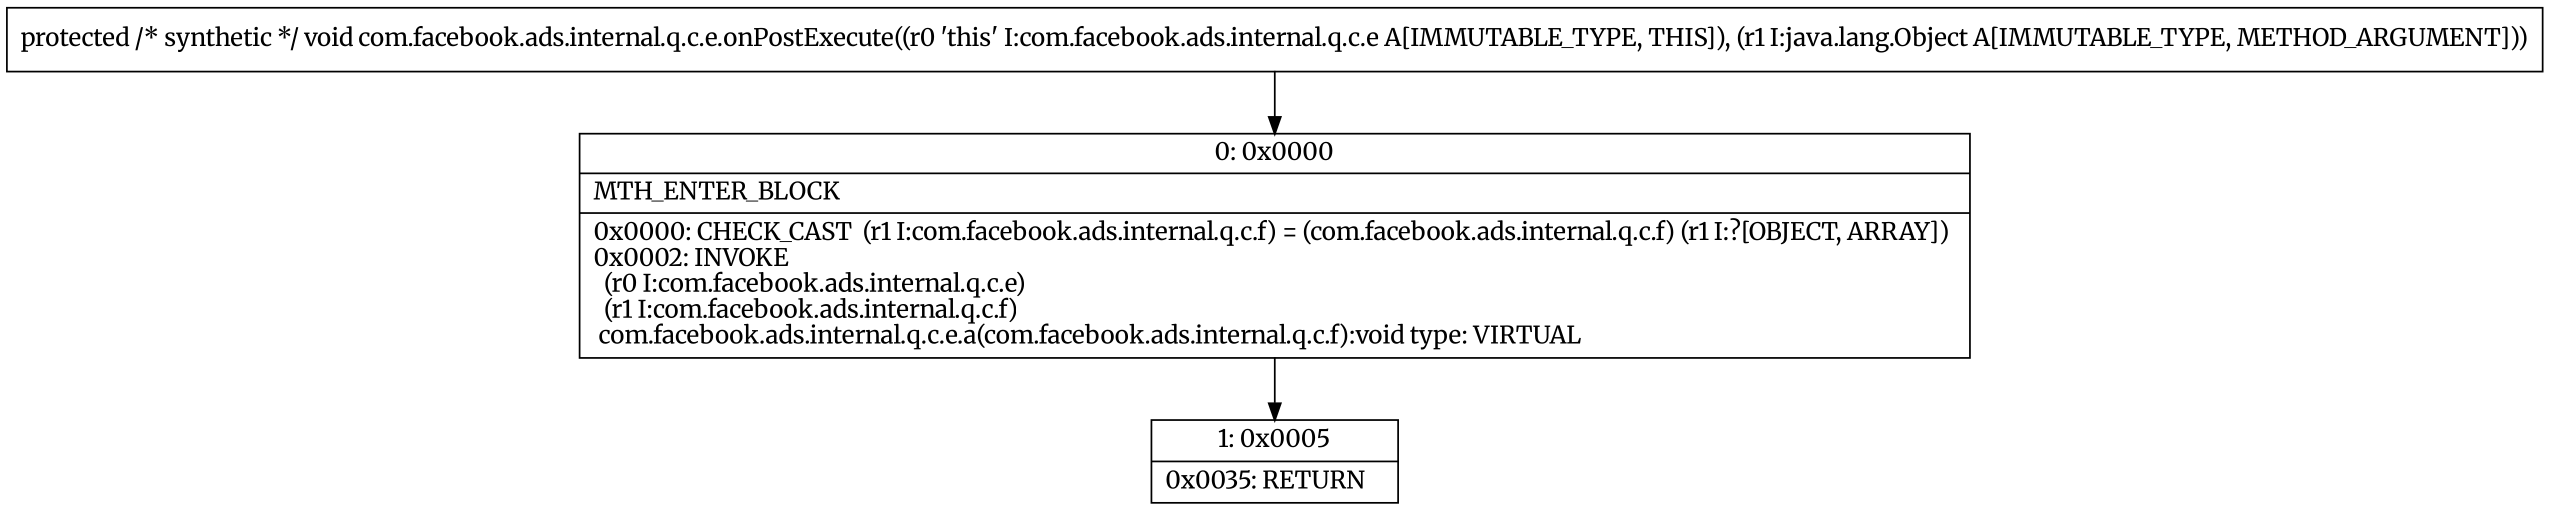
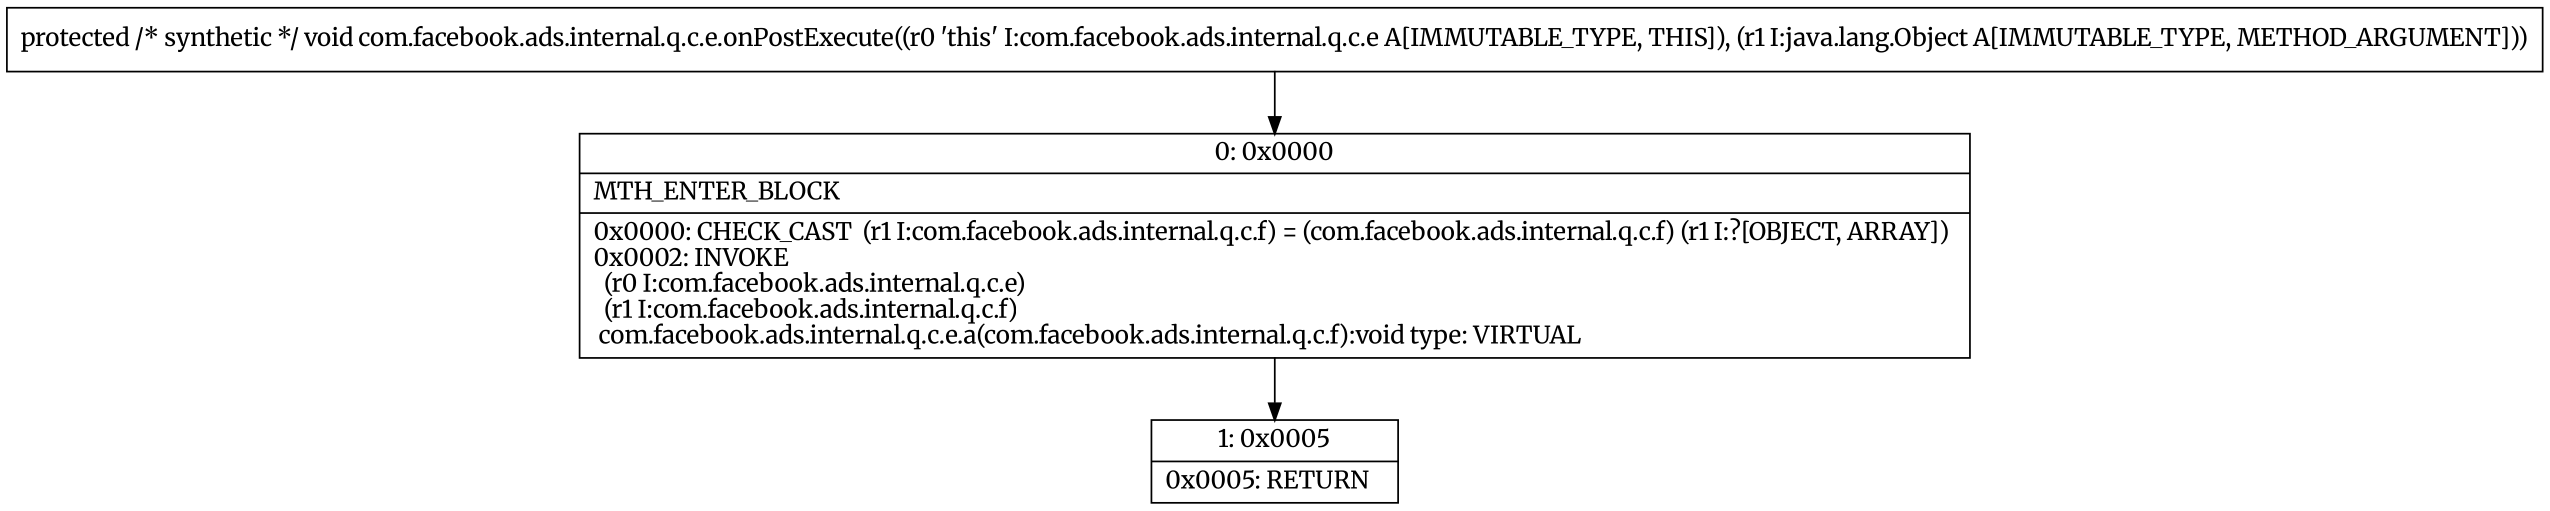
  digraph {
    fontname=Merriweather
    node [shape=record fontname=Merriweather]
    edge [fontname=Merriweather]
    n1 [label="{0\:\ 0x0000|MTH_ENTER_BLOCK\l|0x0000: CHECK_CAST  (r1 I:com.facebook.ads.internal.q.c.f) = (com.facebook.ads.internal.q.c.f) (r1 I:?[OBJECT, ARRAY]) \l0x0002: INVOKE  \l  (r0 I:com.facebook.ads.internal.q.c.e)\l  (r1 I:com.facebook.ads.internal.q.c.f)\l com.facebook.ads.internal.q.c.e.a(com.facebook.ads.internal.q.c.f):void type: VIRTUAL \l}"]
-   n2 [label="{1\:\ 0x0005|0x0035: RETURN   \l}"]
+   n2 [label="{1\:\ 0x0005|0x0005: RETURN   \l}"]
    n3 [label="{protected \/* synthetic *\/ void com.facebook.ads.internal.q.c.e.onPostExecute((r0 'this' I:com.facebook.ads.internal.q.c.e A[IMMUTABLE_TYPE, THIS]), (r1 I:java.lang.Object A[IMMUTABLE_TYPE, METHOD_ARGUMENT])) }"]
    n1 -> n2
    n3 -> n1
  }
